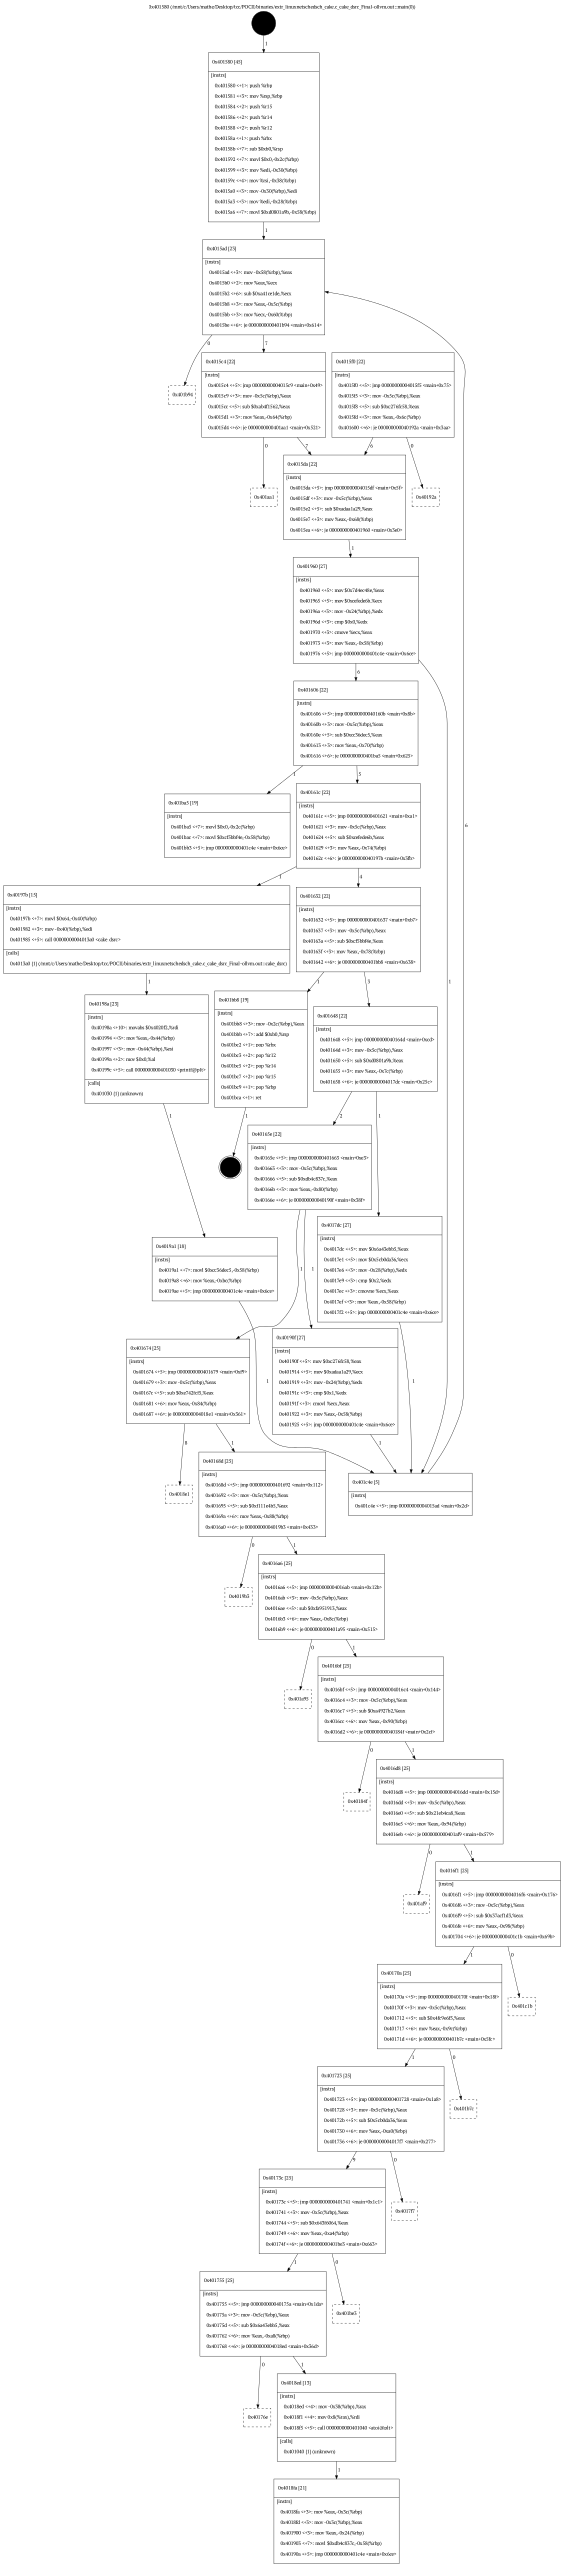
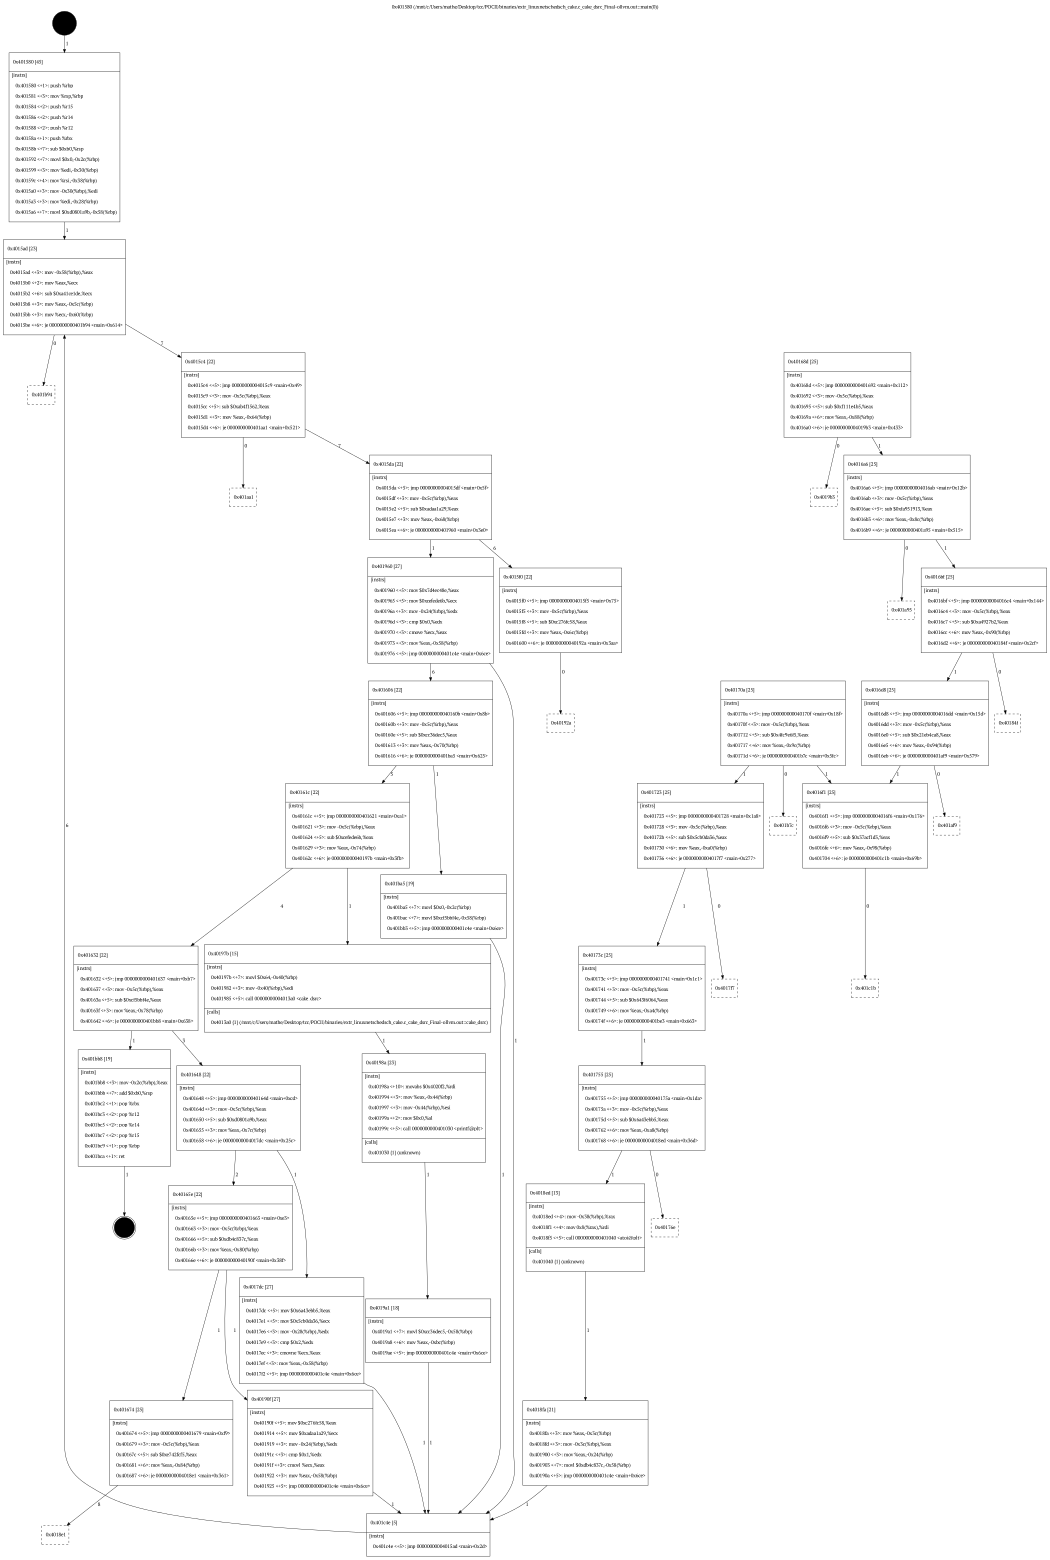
  digraph {
    fontname="PT Serif"
    label="0x401580 (/mnt/c/Users/mathe/Desktop/tcc/POCII/binaries/extr_linuxnetschedsch_cake.c_cake_dsrc_Final-ollvm.out::main(0))"
    labelloc=t
    node [fontname="PT Serif" shape=record]
    edge [fontname="PT Serif"]
    Entry [fillcolor=black height=0.3 shape=circle style=filled width=0.3]
    n2 [label="{\n     0x401580 [45]\l\n     | [instrs]\l\n     &nbsp;&nbsp;0x401580 \<+1\>: push %rbp\l\n     &nbsp;&nbsp;0x401581 \<+3\>: mov %rsp,%rbp\l\n     &nbsp;&nbsp;0x401584 \<+2\>: push %r15\l\n     &nbsp;&nbsp;0x401586 \<+2\>: push %r14\l\n     &nbsp;&nbsp;0x401588 \<+2\>: push %r12\l\n     &nbsp;&nbsp;0x40158a \<+1\>: push %rbx\l\n     &nbsp;&nbsp;0x40158b \<+7\>: sub $0xb0,%rsp\l\n     &nbsp;&nbsp;0x401592 \<+7\>: movl $0x0,-0x2c(%rbp)\l\n     &nbsp;&nbsp;0x401599 \<+3\>: mov %edi,-0x30(%rbp)\l\n     &nbsp;&nbsp;0x40159c \<+4\>: mov %rsi,-0x38(%rbp)\l\n     &nbsp;&nbsp;0x4015a0 \<+3\>: mov -0x30(%rbp),%edi\l\n     &nbsp;&nbsp;0x4015a3 \<+3\>: mov %edi,-0x28(%rbp)\l\n     &nbsp;&nbsp;0x4015a6 \<+7\>: movl $0xd0801a9b,-0x58(%rbp)\l\n  }"]
    n3 [label="{\n     0x4015ad [23]\l\n     | [instrs]\l\n     &nbsp;&nbsp;0x4015ad \<+3\>: mov -0x58(%rbp),%eax\l\n     &nbsp;&nbsp;0x4015b0 \<+2\>: mov %eax,%ecx\l\n     &nbsp;&nbsp;0x4015b2 \<+6\>: sub $0xa41ce1de,%ecx\l\n     &nbsp;&nbsp;0x4015b8 \<+3\>: mov %eax,-0x5c(%rbp)\l\n     &nbsp;&nbsp;0x4015bb \<+3\>: mov %ecx,-0x60(%rbp)\l\n     &nbsp;&nbsp;0x4015be \<+6\>: je 0000000000401b94 \<main+0x614\>\l\n  }"]
    n4 [label="{\n     0x401b94\l\n  }" style=dashed]
    n5 [label="{\n     0x4015c4 [22]\l\n     | [instrs]\l\n     &nbsp;&nbsp;0x4015c4 \<+5\>: jmp 00000000004015c9 \<main+0x49\>\l\n     &nbsp;&nbsp;0x4015c9 \<+3\>: mov -0x5c(%rbp),%eax\l\n     &nbsp;&nbsp;0x4015cc \<+5\>: sub $0xab4f1562,%eax\l\n     &nbsp;&nbsp;0x4015d1 \<+3\>: mov %eax,-0x64(%rbp)\l\n     &nbsp;&nbsp;0x4015d4 \<+6\>: je 0000000000401aa1 \<main+0x521\>\l\n  }"]
    n6 [label="{\n     0x401aa1\l\n  }" style=dashed]
    n7 [label="{\n     0x4015da [22]\l\n     | [instrs]\l\n     &nbsp;&nbsp;0x4015da \<+5\>: jmp 00000000004015df \<main+0x5f\>\l\n     &nbsp;&nbsp;0x4015df \<+3\>: mov -0x5c(%rbp),%eax\l\n     &nbsp;&nbsp;0x4015e2 \<+5\>: sub $0xadaa1a29,%eax\l\n     &nbsp;&nbsp;0x4015e7 \<+3\>: mov %eax,-0x68(%rbp)\l\n     &nbsp;&nbsp;0x4015ea \<+6\>: je 0000000000401960 \<main+0x3e0\>\l\n  }"]
    n8 [label="{\n     0x401960 [27]\l\n     | [instrs]\l\n     &nbsp;&nbsp;0x401960 \<+5\>: mov $0x7d4ec48e,%eax\l\n     &nbsp;&nbsp;0x401965 \<+5\>: mov $0xcefede6b,%ecx\l\n     &nbsp;&nbsp;0x40196a \<+3\>: mov -0x24(%rbp),%edx\l\n     &nbsp;&nbsp;0x40196d \<+3\>: cmp $0x0,%edx\l\n     &nbsp;&nbsp;0x401970 \<+3\>: cmove %ecx,%eax\l\n     &nbsp;&nbsp;0x401973 \<+3\>: mov %eax,-0x58(%rbp)\l\n     &nbsp;&nbsp;0x401976 \<+5\>: jmp 0000000000401c4e \<main+0x6ce\>\l\n  }"]
    n9 [label="{\n     0x4015f0 [22]\l\n     | [instrs]\l\n     &nbsp;&nbsp;0x4015f0 \<+5\>: jmp 00000000004015f5 \<main+0x75\>\l\n     &nbsp;&nbsp;0x4015f5 \<+3\>: mov -0x5c(%rbp),%eax\l\n     &nbsp;&nbsp;0x4015f8 \<+5\>: sub $0xc276fc58,%eax\l\n     &nbsp;&nbsp;0x4015fd \<+3\>: mov %eax,-0x6c(%rbp)\l\n     &nbsp;&nbsp;0x401600 \<+6\>: je 000000000040192a \<main+0x3aa\>\l\n  }"]
    Exit [fillcolor=black height=0.3 peripheries=2 shape=circle style=filled width=0.3]
    n11 [label="{\n     0x401c4e [5]\l\n     | [instrs]\l\n     &nbsp;&nbsp;0x401c4e \<+5\>: jmp 00000000004015ad \<main+0x2d\>\l\n  }"]
    n12 [label="{\n     0x401606 [22]\l\n     | [instrs]\l\n     &nbsp;&nbsp;0x401606 \<+5\>: jmp 000000000040160b \<main+0x8b\>\l\n     &nbsp;&nbsp;0x40160b \<+3\>: mov -0x5c(%rbp),%eax\l\n     &nbsp;&nbsp;0x40160e \<+5\>: sub $0xcc36dec5,%eax\l\n     &nbsp;&nbsp;0x401613 \<+3\>: mov %eax,-0x70(%rbp)\l\n     &nbsp;&nbsp;0x401616 \<+6\>: je 0000000000401ba5 \<main+0x625\>\l\n  }"]
    n13 [label="{\n     0x40192a\l\n  }" style=dashed]
    n14 [label="{\n     0x4019a1 [18]\l\n     | [instrs]\l\n     &nbsp;&nbsp;0x4019a1 \<+7\>: movl $0xcc36dec5,-0x58(%rbp)\l\n     &nbsp;&nbsp;0x4019a8 \<+6\>: mov %eax,-0xbc(%rbp)\l\n     &nbsp;&nbsp;0x4019ae \<+5\>: jmp 0000000000401c4e \<main+0x6ce\>\l\n  }"]
    n15 [label="{\n     0x401ba5 [19]\l\n     | [instrs]\l\n     &nbsp;&nbsp;0x401ba5 \<+7\>: movl $0x0,-0x2c(%rbp)\l\n     &nbsp;&nbsp;0x401bac \<+7\>: movl $0xcf5bbf4e,-0x58(%rbp)\l\n     &nbsp;&nbsp;0x401bb3 \<+5\>: jmp 0000000000401c4e \<main+0x6ce\>\l\n  }"]
    n16 [label="{\n     0x40161c [22]\l\n     | [instrs]\l\n     &nbsp;&nbsp;0x40161c \<+5\>: jmp 0000000000401621 \<main+0xa1\>\l\n     &nbsp;&nbsp;0x401621 \<+3\>: mov -0x5c(%rbp),%eax\l\n     &nbsp;&nbsp;0x401624 \<+5\>: sub $0xcefede6b,%eax\l\n     &nbsp;&nbsp;0x401629 \<+3\>: mov %eax,-0x74(%rbp)\l\n     &nbsp;&nbsp;0x40162c \<+6\>: je 000000000040197b \<main+0x3fb\>\l\n  }"]
    n17 [label="{\n     0x40198a [23]\l\n     | [instrs]\l\n     &nbsp;&nbsp;0x40198a \<+10\>: movabs $0x4020f2,%rdi\l\n     &nbsp;&nbsp;0x401994 \<+3\>: mov %eax,-0x44(%rbp)\l\n     &nbsp;&nbsp;0x401997 \<+3\>: mov -0x44(%rbp),%esi\l\n     &nbsp;&nbsp;0x40199a \<+2\>: mov $0x0,%al\l\n     &nbsp;&nbsp;0x40199c \<+5\>: call 0000000000401030 \<printf@plt\>\l\n     | [calls]\l\n     &nbsp;&nbsp;0x401030 \{1\} (unknown)\l\n  }"]
    n18 [label="{\n     0x40197b [15]\l\n     | [instrs]\l\n     &nbsp;&nbsp;0x40197b \<+7\>: movl $0x64,-0x40(%rbp)\l\n     &nbsp;&nbsp;0x401982 \<+3\>: mov -0x40(%rbp),%edi\l\n     &nbsp;&nbsp;0x401985 \<+5\>: call 00000000004013a0 \<cake_dsrc\>\l\n     | [calls]\l\n     &nbsp;&nbsp;0x4013a0 \{1\} (/mnt/c/Users/mathe/Desktop/tcc/POCII/binaries/extr_linuxnetschedsch_cake.c_cake_dsrc_Final-ollvm.out::cake_dsrc)\l\n  }"]
    n19 [label="{\n     0x401632 [22]\l\n     | [instrs]\l\n     &nbsp;&nbsp;0x401632 \<+5\>: jmp 0000000000401637 \<main+0xb7\>\l\n     &nbsp;&nbsp;0x401637 \<+3\>: mov -0x5c(%rbp),%eax\l\n     &nbsp;&nbsp;0x40163a \<+5\>: sub $0xcf5bbf4e,%eax\l\n     &nbsp;&nbsp;0x40163f \<+3\>: mov %eax,-0x78(%rbp)\l\n     &nbsp;&nbsp;0x401642 \<+6\>: je 0000000000401bb8 \<main+0x638\>\l\n  }"]
    n20 [label="{\n     0x4018fa [21]\l\n     | [instrs]\l\n     &nbsp;&nbsp;0x4018fa \<+3\>: mov %eax,-0x3c(%rbp)\l\n     &nbsp;&nbsp;0x4018fd \<+3\>: mov -0x3c(%rbp),%eax\l\n     &nbsp;&nbsp;0x401900 \<+3\>: mov %eax,-0x24(%rbp)\l\n     &nbsp;&nbsp;0x401903 \<+7\>: movl $0xdb4c837c,-0x58(%rbp)\l\n     &nbsp;&nbsp;0x40190a \<+5\>: jmp 0000000000401c4e \<main+0x6ce\>\l\n  }"]
    n21 [label="{\n     0x401bb8 [19]\l\n     | [instrs]\l\n     &nbsp;&nbsp;0x401bb8 \<+3\>: mov -0x2c(%rbp),%eax\l\n     &nbsp;&nbsp;0x401bbb \<+7\>: add $0xb0,%rsp\l\n     &nbsp;&nbsp;0x401bc2 \<+1\>: pop %rbx\l\n     &nbsp;&nbsp;0x401bc3 \<+2\>: pop %r12\l\n     &nbsp;&nbsp;0x401bc5 \<+2\>: pop %r14\l\n     &nbsp;&nbsp;0x401bc7 \<+2\>: pop %r15\l\n     &nbsp;&nbsp;0x401bc9 \<+1\>: pop %rbp\l\n     &nbsp;&nbsp;0x401bca \<+1\>: ret\l\n  }"]
    n22 [label="{\n     0x401648 [22]\l\n     | [instrs]\l\n     &nbsp;&nbsp;0x401648 \<+5\>: jmp 000000000040164d \<main+0xcd\>\l\n     &nbsp;&nbsp;0x40164d \<+3\>: mov -0x5c(%rbp),%eax\l\n     &nbsp;&nbsp;0x401650 \<+5\>: sub $0xd0801a9b,%eax\l\n     &nbsp;&nbsp;0x401655 \<+3\>: mov %eax,-0x7c(%rbp)\l\n     &nbsp;&nbsp;0x401658 \<+6\>: je 00000000004017dc \<main+0x25c\>\l\n  }"]
    n23 [label="{\n     0x40176e\l\n  }" style=dashed]
    n24 [label="{\n     0x4017dc [27]\l\n     | [instrs]\l\n     &nbsp;&nbsp;0x4017dc \<+5\>: mov $0x6a43ebb5,%eax\l\n     &nbsp;&nbsp;0x4017e1 \<+5\>: mov $0x5cb0da36,%ecx\l\n     &nbsp;&nbsp;0x4017e6 \<+3\>: mov -0x28(%rbp),%edx\l\n     &nbsp;&nbsp;0x4017e9 \<+3\>: cmp $0x2,%edx\l\n     &nbsp;&nbsp;0x4017ec \<+3\>: cmovne %ecx,%eax\l\n     &nbsp;&nbsp;0x4017ef \<+3\>: mov %eax,-0x58(%rbp)\l\n     &nbsp;&nbsp;0x4017f2 \<+5\>: jmp 0000000000401c4e \<main+0x6ce\>\l\n  }"]
    n25 [label="{\n     0x40165e [22]\l\n     | [instrs]\l\n     &nbsp;&nbsp;0x40165e \<+5\>: jmp 0000000000401663 \<main+0xe3\>\l\n     &nbsp;&nbsp;0x401663 \<+3\>: mov -0x5c(%rbp),%eax\l\n     &nbsp;&nbsp;0x401666 \<+5\>: sub $0xdb4c837c,%eax\l\n     &nbsp;&nbsp;0x40166b \<+3\>: mov %eax,-0x80(%rbp)\l\n     &nbsp;&nbsp;0x40166e \<+6\>: je 000000000040190f \<main+0x38f\>\l\n  }"]
    n26 [label="{\n     0x4018ed [13]\l\n     | [instrs]\l\n     &nbsp;&nbsp;0x4018ed \<+4\>: mov -0x38(%rbp),%rax\l\n     &nbsp;&nbsp;0x4018f1 \<+4\>: mov 0x8(%rax),%rdi\l\n     &nbsp;&nbsp;0x4018f5 \<+5\>: call 0000000000401040 \<atoi@plt\>\l\n     | [calls]\l\n     &nbsp;&nbsp;0x401040 \{1\} (unknown)\l\n  }"]
    n27 [label="{\n     0x40190f [27]\l\n     | [instrs]\l\n     &nbsp;&nbsp;0x40190f \<+5\>: mov $0xc276fc58,%eax\l\n     &nbsp;&nbsp;0x401914 \<+5\>: mov $0xadaa1a29,%ecx\l\n     &nbsp;&nbsp;0x401919 \<+3\>: mov -0x24(%rbp),%edx\l\n     &nbsp;&nbsp;0x40191c \<+3\>: cmp $0x1,%edx\l\n     &nbsp;&nbsp;0x40191f \<+3\>: cmovl %ecx,%eax\l\n     &nbsp;&nbsp;0x401922 \<+3\>: mov %eax,-0x58(%rbp)\l\n     &nbsp;&nbsp;0x401925 \<+5\>: jmp 0000000000401c4e \<main+0x6ce\>\l\n  }"]
    n28 [label="{\n     0x401674 [25]\l\n     | [instrs]\l\n     &nbsp;&nbsp;0x401674 \<+5\>: jmp 0000000000401679 \<main+0xf9\>\l\n     &nbsp;&nbsp;0x401679 \<+3\>: mov -0x5c(%rbp),%eax\l\n     &nbsp;&nbsp;0x40167c \<+5\>: sub $0xe742fcf5,%eax\l\n     &nbsp;&nbsp;0x401681 \<+6\>: mov %eax,-0x84(%rbp)\l\n     &nbsp;&nbsp;0x401687 \<+6\>: je 00000000004018e1 \<main+0x361\>\l\n  }"]
    n29 [label="{\n     0x401755 [25]\l\n     | [instrs]\l\n     &nbsp;&nbsp;0x401755 \<+5\>: jmp 000000000040175a \<main+0x1da\>\l\n     &nbsp;&nbsp;0x40175a \<+3\>: mov -0x5c(%rbp),%eax\l\n     &nbsp;&nbsp;0x40175d \<+5\>: sub $0x6a43ebb5,%eax\l\n     &nbsp;&nbsp;0x401762 \<+6\>: mov %eax,-0xa8(%rbp)\l\n     &nbsp;&nbsp;0x401768 \<+6\>: je 00000000004018ed \<main+0x36d\>\l\n  }"]
    n30 [label="{\n     0x4018e1\l\n  }" style=dashed]
    n31 [label="{\n     0x40168d [25]\l\n     | [instrs]\l\n     &nbsp;&nbsp;0x40168d \<+5\>: jmp 0000000000401692 \<main+0x112\>\l\n     &nbsp;&nbsp;0x401692 \<+3\>: mov -0x5c(%rbp),%eax\l\n     &nbsp;&nbsp;0x401695 \<+5\>: sub $0xf111e4b5,%eax\l\n     &nbsp;&nbsp;0x40169a \<+6\>: mov %eax,-0x88(%rbp)\l\n     &nbsp;&nbsp;0x4016a0 \<+6\>: je 00000000004019b3 \<main+0x433\>\l\n  }"]
-   n32 [label="{\n     0x401be3\l\n  }" style=dashed]
    n33 [label="{\n     0x4019b3\l\n  }" style=dashed]
    n34 [label="{\n     0x4016a6 [25]\l\n     | [instrs]\l\n     &nbsp;&nbsp;0x4016a6 \<+5\>: jmp 00000000004016ab \<main+0x12b\>\l\n     &nbsp;&nbsp;0x4016ab \<+3\>: mov -0x5c(%rbp),%eax\l\n     &nbsp;&nbsp;0x4016ae \<+5\>: sub $0xfa951913,%eax\l\n     &nbsp;&nbsp;0x4016b3 \<+6\>: mov %eax,-0x8c(%rbp)\l\n     &nbsp;&nbsp;0x4016b9 \<+6\>: je 0000000000401a95 \<main+0x515\>\l\n  }"]
    n35 [label="{\n     0x40173c [25]\l\n     | [instrs]\l\n     &nbsp;&nbsp;0x40173c \<+5\>: jmp 0000000000401741 \<main+0x1c1\>\l\n     &nbsp;&nbsp;0x401741 \<+3\>: mov -0x5c(%rbp),%eax\l\n     &nbsp;&nbsp;0x401744 \<+5\>: sub $0x643f6064,%eax\l\n     &nbsp;&nbsp;0x401749 \<+6\>: mov %eax,-0xa4(%rbp)\l\n     &nbsp;&nbsp;0x40174f \<+6\>: je 0000000000401be3 \<main+0x663\>\l\n  }"]
    n36 [label="{\n     0x401a95\l\n  }" style=dashed]
    n37 [label="{\n     0x4016bf [25]\l\n     | [instrs]\l\n     &nbsp;&nbsp;0x4016bf \<+5\>: jmp 00000000004016c4 \<main+0x144\>\l\n     &nbsp;&nbsp;0x4016c4 \<+3\>: mov -0x5c(%rbp),%eax\l\n     &nbsp;&nbsp;0x4016c7 \<+5\>: sub $0xa4927b2,%eax\l\n     &nbsp;&nbsp;0x4016cc \<+6\>: mov %eax,-0x90(%rbp)\l\n     &nbsp;&nbsp;0x4016d2 \<+6\>: je 000000000040184f \<main+0x2cf\>\l\n  }"]
    n38 [label="{\n     0x4017f7\l\n  }" style=dashed]
    n39 [label="{\n     0x40184f\l\n  }" style=dashed]
    n40 [label="{\n     0x4016d8 [25]\l\n     | [instrs]\l\n     &nbsp;&nbsp;0x4016d8 \<+5\>: jmp 00000000004016dd \<main+0x15d\>\l\n     &nbsp;&nbsp;0x4016dd \<+3\>: mov -0x5c(%rbp),%eax\l\n     &nbsp;&nbsp;0x4016e0 \<+5\>: sub $0x21eb4ca8,%eax\l\n     &nbsp;&nbsp;0x4016e5 \<+6\>: mov %eax,-0x94(%rbp)\l\n     &nbsp;&nbsp;0x4016eb \<+6\>: je 0000000000401af9 \<main+0x579\>\l\n  }"]
    n41 [label="{\n     0x401723 [25]\l\n     | [instrs]\l\n     &nbsp;&nbsp;0x401723 \<+5\>: jmp 0000000000401728 \<main+0x1a8\>\l\n     &nbsp;&nbsp;0x401728 \<+3\>: mov -0x5c(%rbp),%eax\l\n     &nbsp;&nbsp;0x40172b \<+5\>: sub $0x5cb0da36,%eax\l\n     &nbsp;&nbsp;0x401730 \<+6\>: mov %eax,-0xa0(%rbp)\l\n     &nbsp;&nbsp;0x401736 \<+6\>: je 00000000004017f7 \<main+0x277\>\l\n  }"]
    n42 [label="{\n     0x401af9\l\n  }" style=dashed]
    n43 [label="{\n     0x4016f1 [25]\l\n     | [instrs]\l\n     &nbsp;&nbsp;0x4016f1 \<+5\>: jmp 00000000004016f6 \<main+0x176\>\l\n     &nbsp;&nbsp;0x4016f6 \<+3\>: mov -0x5c(%rbp),%eax\l\n     &nbsp;&nbsp;0x4016f9 \<+5\>: sub $0x37acf1d3,%eax\l\n     &nbsp;&nbsp;0x4016fe \<+6\>: mov %eax,-0x98(%rbp)\l\n     &nbsp;&nbsp;0x401704 \<+6\>: je 0000000000401c1b \<main+0x69b\>\l\n  }"]
    n44 [label="{\n     0x401b7c\l\n  }" style=dashed]
    n45 [label="{\n     0x40170a [25]\l\n     | [instrs]\l\n     &nbsp;&nbsp;0x40170a \<+5\>: jmp 000000000040170f \<main+0x18f\>\l\n     &nbsp;&nbsp;0x40170f \<+3\>: mov -0x5c(%rbp),%eax\l\n     &nbsp;&nbsp;0x401712 \<+5\>: sub $0x4fc9e6f5,%eax\l\n     &nbsp;&nbsp;0x401717 \<+6\>: mov %eax,-0x9c(%rbp)\l\n     &nbsp;&nbsp;0x40171d \<+6\>: je 0000000000401b7c \<main+0x5fc\>\l\n  }"]
    n46 [label="{\n     0x401c1b\l\n  }" style=dashed]
    Entry -> n2 [label=" 1"]
    n2 -> n3 [label=" 1"]
    n3 -> n4 [label=" 0"]
    n3 -> n5 [label=" 7"]
    n5 -> n6 [label=" 0"]
    n5 -> n7 [label=" 7"]
    n7 -> n8 [label=" 1"]
-   n9 -> n7 [label=" 6"]
+   n7 -> n9 [label=" 6"]
    n8 -> n11 [label=" 1"]
    n8 -> n12 [label=" 6"]
    n9 -> n13 [label=" 0"]
    n11 -> n3 [label=" 6"]
    n12 -> n15 [label=" 1"]
    n12 -> n16 [label=" 5"]
    n14 -> n11 [label=" 1"]
+   n15 -> n11 [label=" 1"]
    n16 -> n18 [label=" 1"]
    n16 -> n19 [label=" 4"]
    n17 -> n14 [label=" 1"]
    n18 -> n17 [label=" 1"]
    n19 -> n21 [label=" 1"]
    n19 -> n22 [label=" 3"]
+   n20 -> n11 [label=" 1"]
    n21 -> Exit [label=" 1"]
    n22 -> n24 [label=" 1"]
    n22 -> n25 [label=" 2"]
    n24 -> n11 [label=" 1"]
    n25 -> n27 [label=" 1"]
    n25 -> n28 [label=" 1"]
    n26 -> n20 [label=" 1"]
    n27 -> n11 [label=" 1"]
    n28 -> n30 [label=" 8"]
-   n28 -> n31 [label=" 1"]
    n29 -> n23 [label=" 0"]
    n29 -> n26 [label=" 1"]
    n31 -> n33 [label=" 0"]
    n31 -> n34 [label=" 1"]
    n34 -> n36 [label=" 0"]
    n34 -> n37 [label=" 1"]
    n35 -> n29 [label=" 1"]
-   n35 -> n32 [label=" 0"]
    n37 -> n39 [label=" 0"]
    n37 -> n40 [label=" 1"]
    n40 -> n42 [label=" 0"]
    n40 -> n43 [label=" 1"]
-   n41 -> n35 [label=" 9"]
+   n41 -> n35 [label=" 1"]
    n41 -> n38 [label=" 0"]
-   n43 -> n45 [label=" 1"]
+   n45 -> n43 [label=" 1"]
    n43 -> n46 [label=" 0"]
    n45 -> n41 [label=" 1"]
    n45 -> n44 [label=" 0"]
  }
